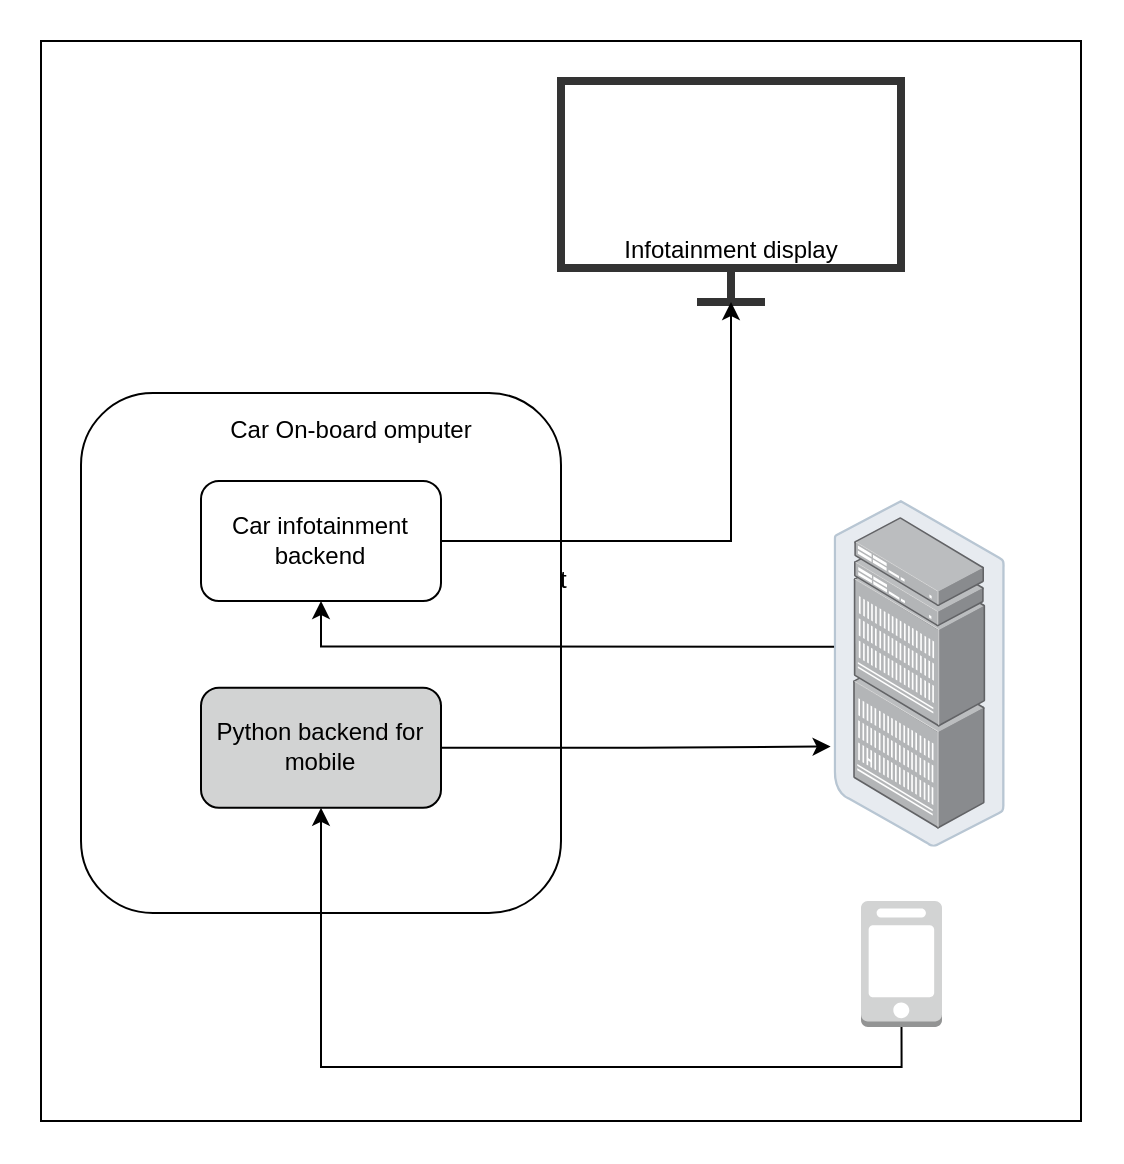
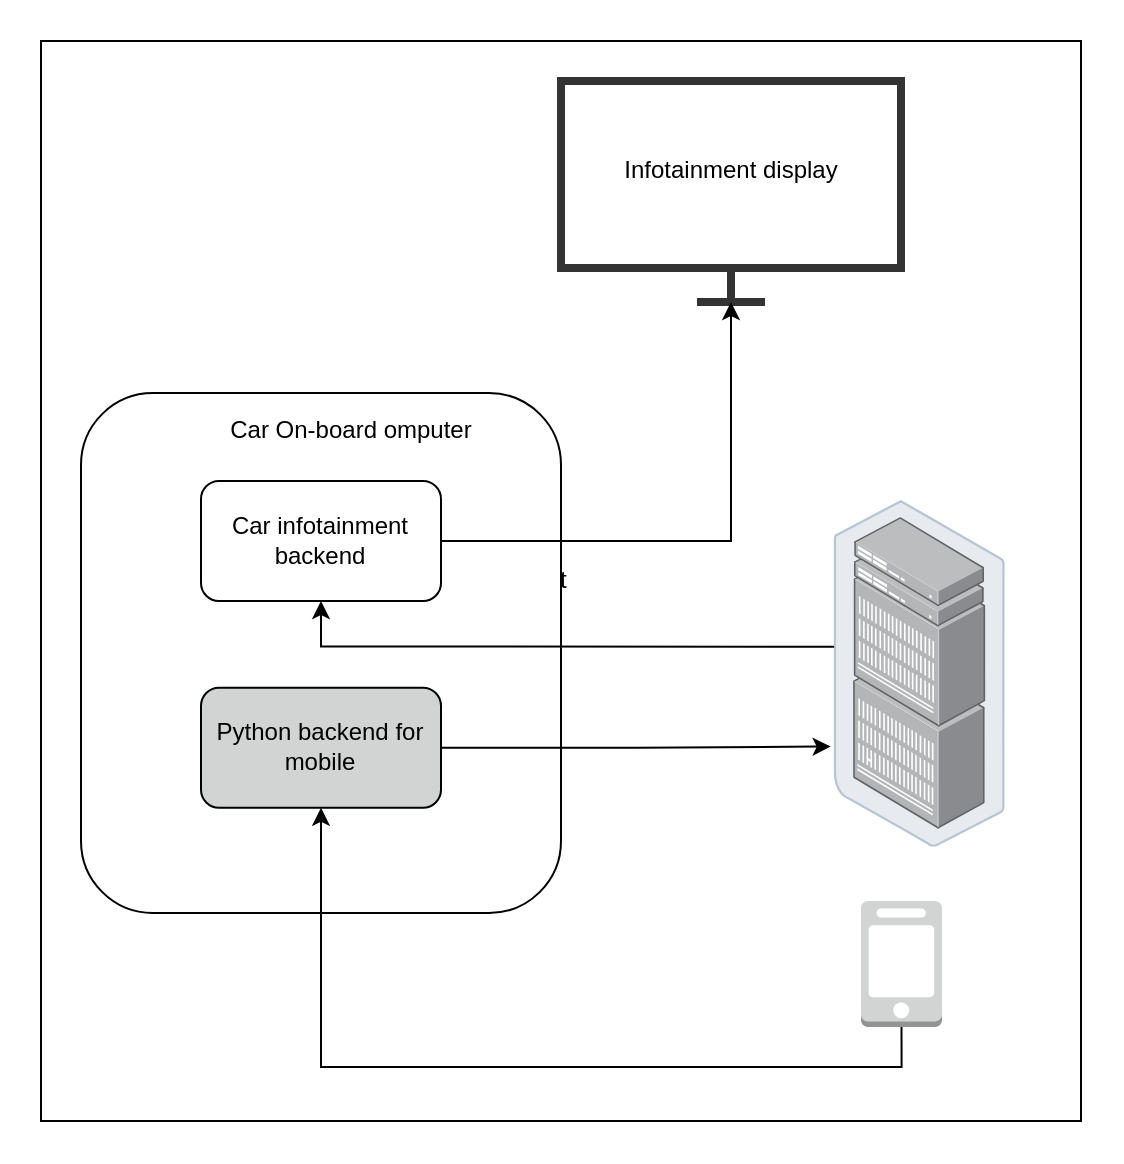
  <mxCell id="0" />
  <mxCell id="1" parent="0" />
  <mxCell id="2" value="tt" style="rounded=0;whiteSpace=wrap;html=1;" vertex="1" parent="1"><mxGeometry x="20" y="20" width="520" height="540" as="geometry" /></mxCell>
  <mxCell id="3" value="" style="image;points=[];aspect=fixed;html=1;align=center;shadow=0;dashed=0;image=img/lib/allied_telesis/storage/Datacenter_Server_Rack_EoR.svg;" vertex="1" parent="1"><mxGeometry x="416.7" y="250" width="85.8" height="173.4" as="geometry" /></mxCell>
  <mxCell id="4" value="" style="outlineConnect=0;dashed=0;verticalLabelPosition=bottom;verticalAlign=top;align=center;html=1;shape=mxgraph.aws3.mobile_client;fillColor=#D2D3D3;gradientColor=none;" vertex="1" parent="1"><mxGeometry x="430" y="450" width="40.5" height="63" as="geometry" /></mxCell>
  <mxCell id="5" value="" style="html=1;verticalLabelPosition=bottom;align=center;labelBackgroundColor=#ffffff;verticalAlign=top;strokeWidth=4;strokeColor=#333333;shadow=0;dashed=0;shape=mxgraph.ios7.icons.monitor;" vertex="1" parent="1"><mxGeometry x="280" y="40" width="170" height="110.5" as="geometry" /></mxCell>
  <mxCell id="6" value="" style="rounded=1;whiteSpace=wrap;html=1;" vertex="1" parent="1"><mxGeometry x="40" y="196" width="240" height="260" as="geometry" /></mxCell>
  <mxCell id="7" value="" style="shape=image;html=1;verticalAlign=top;verticalLabelPosition=bottom;labelBackgroundColor=#ffffff;imageAspect=0;aspect=fixed;image=https://cdn1.iconfinder.com/data/icons/fruit-136/64/Fruit_iconfree_Filled_Outline_raspberry-healthy-organic-food-fruit_icon-128.png" vertex="1" parent="1"><mxGeometry x="50" y="200" width="40" height="40" as="geometry" /></mxCell>
  <mxCell id="8" value="Car On-board omputer" style="text;html=1;align=center;verticalAlign=middle;whiteSpace=wrap;rounded=0;" vertex="1" parent="1"><mxGeometry x="112.5" y="200" width="125" height="30" as="geometry" /></mxCell>
- <mxCell id="9" value="Infotainment display" style="text;html=1;align=center;verticalAlign=middle;whiteSpace=wrap;rounded=0;" vertex="1" parent="1"><mxGeometry x="308.75" y="110" width="112.5" height="30" as="geometry" /></mxCell>
+ <mxCell id="9" value="Infotainment display" style="text;html=1;align=center;verticalAlign=middle;whiteSpace=wrap;rounded=0;" vertex="1" parent="1"><mxGeometry x="308.75" y="70" width="112.5" height="30" as="geometry" /></mxCell>
  <mxCell id="10" value="Car infotainment backend" style="rounded=1;whiteSpace=wrap;html=1;" vertex="1" parent="1"><mxGeometry x="100" y="240" width="120" height="60" as="geometry" /></mxCell>
  <mxCell id="11" value="Python backend for mobile" style="rounded=1;whiteSpace=wrap;html=1;fillColor=#d2d3d3;" vertex="1" parent="1"><mxGeometry x="100" y="343.4" width="120" height="60" as="geometry" /></mxCell>
  <mxCell id="12" style="edgeStyle=orthogonalEdgeStyle;rounded=0;orthogonalLoop=1;jettySize=auto;html=1;exitX=0.5;exitY=1;exitDx=0;exitDy=0;exitPerimeter=0;entryX=0.5;entryY=1;entryDx=0;entryDy=0;" edge="1" parent="1" source="4" target="11"><mxGeometry relative="1" as="geometry" /></mxCell>
  <mxCell id="13" style="edgeStyle=orthogonalEdgeStyle;rounded=0;orthogonalLoop=1;jettySize=auto;html=1;exitX=1;exitY=0.5;exitDx=0;exitDy=0;entryX=-0.022;entryY=0.708;entryDx=0;entryDy=0;entryPerimeter=0;" edge="1" parent="1" source="11" target="3"><mxGeometry relative="1" as="geometry" /></mxCell>
  <mxCell id="14" style="edgeStyle=orthogonalEdgeStyle;rounded=0;orthogonalLoop=1;jettySize=auto;html=1;exitX=1;exitY=0.5;exitDx=0;exitDy=0;startArrow=none;startFill=0;strokeWidth=1;" edge="1" parent="1" source="10" target="5"><mxGeometry relative="1" as="geometry" /></mxCell>
  <mxCell id="15" style="edgeStyle=orthogonalEdgeStyle;rounded=0;orthogonalLoop=1;jettySize=auto;html=1;exitX=0.5;exitY=1;exitDx=0;exitDy=0;entryX=-0.002;entryY=0.42;entryDx=0;entryDy=0;entryPerimeter=0;startArrow=classic;startFill=1;endArrow=none;endFill=0;" edge="1" parent="1" source="10" target="3"><mxGeometry relative="1" as="geometry" /></mxCell>
